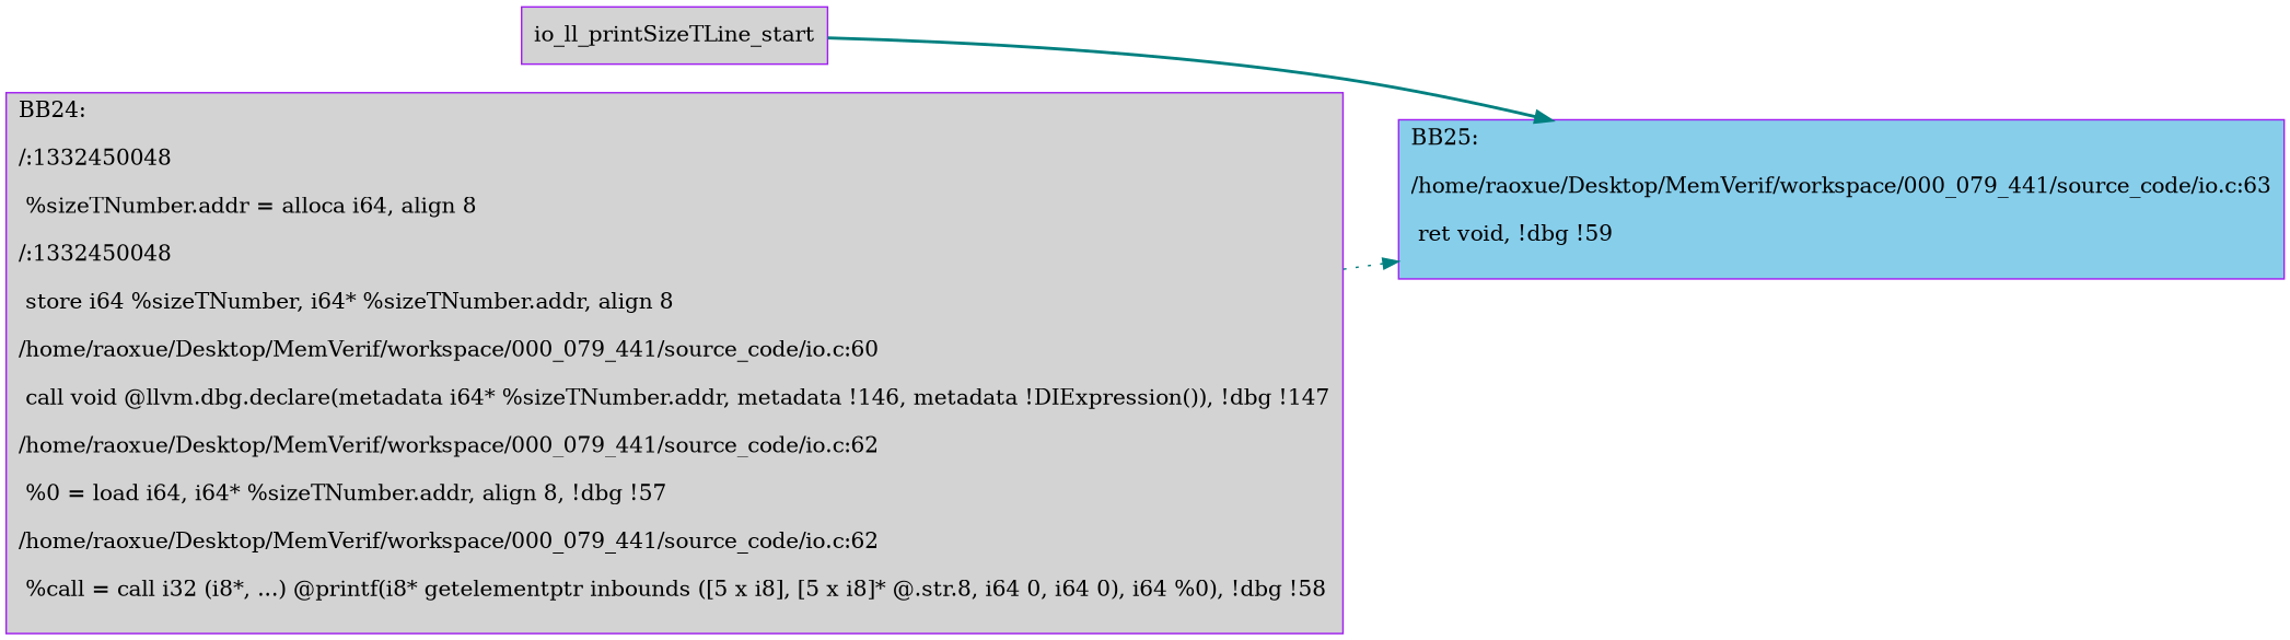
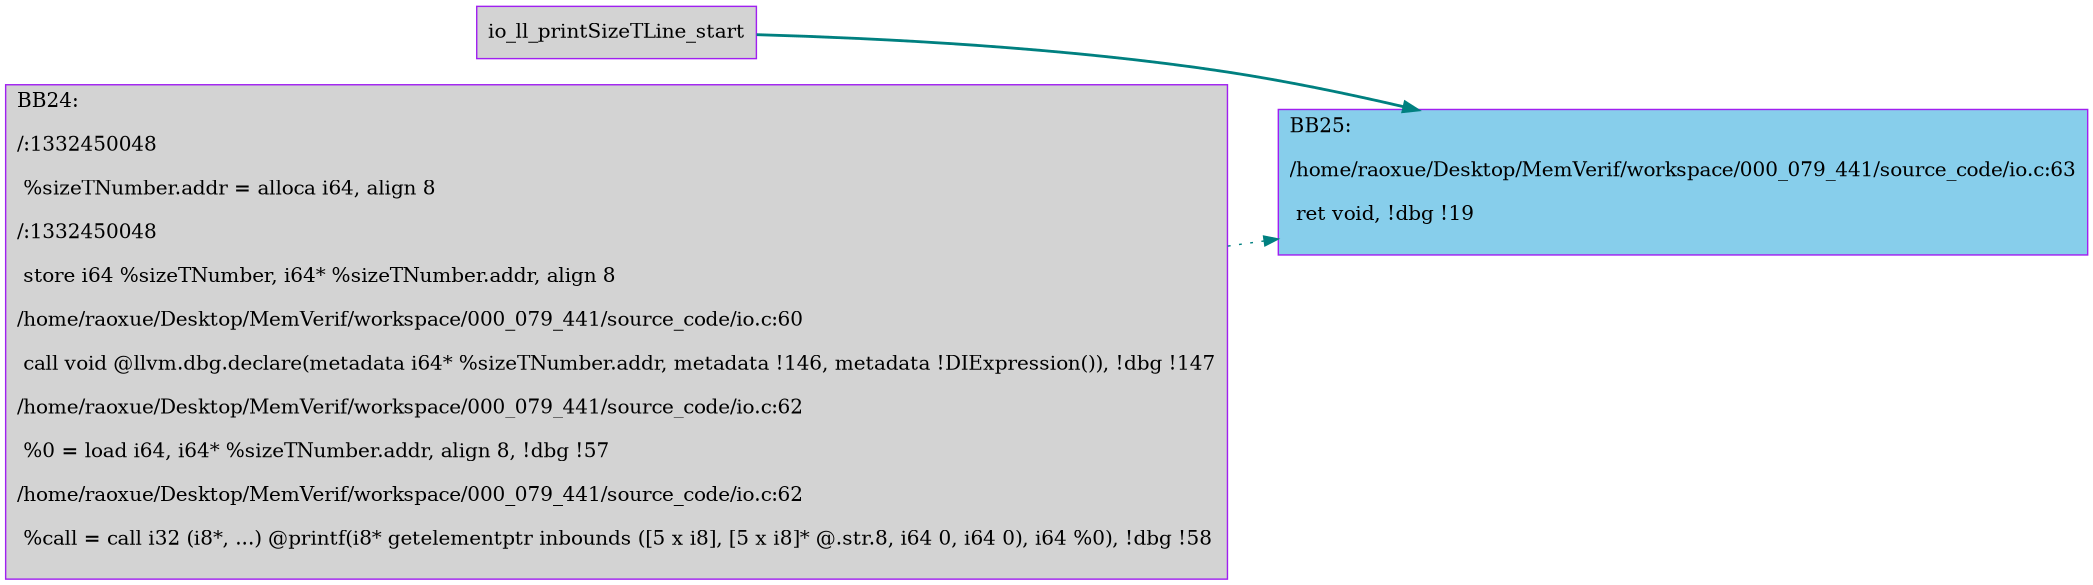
  digraph {
    rankdir=LR
    node [color=purple fillcolor=lightgrey shape=record style=filled]
    edge [color=teal]
    n1 [label="{io_ll_printSizeTLine_start}"]
-   n2 [fillcolor=skyblue label="{BB25:\l\l/home/raoxue/Desktop/MemVerif/workspace/000_079_441/source_code/io.c:63\l\n  ret void, !dbg !59\l\n}"]
+   n2 [fillcolor=skyblue label="{BB25:\l\l/home/raoxue/Desktop/MemVerif/workspace/000_079_441/source_code/io.c:63\l\n  ret void, !dbg !19\l\n}"]
    n3 [label="{BB24:\l\l/:1332450048\l\n  %sizeTNumber.addr = alloca i64, align 8\l\n/:1332450048\l\n  store i64 %sizeTNumber, i64* %sizeTNumber.addr, align 8\l\n/home/raoxue/Desktop/MemVerif/workspace/000_079_441/source_code/io.c:60\l\n  call void @llvm.dbg.declare(metadata i64* %sizeTNumber.addr, metadata !146, metadata !DIExpression()), !dbg !147\l\n/home/raoxue/Desktop/MemVerif/workspace/000_079_441/source_code/io.c:62\l\n  %0 = load i64, i64* %sizeTNumber.addr, align 8, !dbg !57\l\n/home/raoxue/Desktop/MemVerif/workspace/000_079_441/source_code/io.c:62\l\n  %call = call i32 (i8*, ...) @printf(i8* getelementptr inbounds ([5 x i8], [5 x i8]* @.str.8, i64 0, i64 0), i64 %0), !dbg !58\l\n}"]
    n1 -> n2 [style=bold]
    n3 -> n2 [style=dotted]
  }
